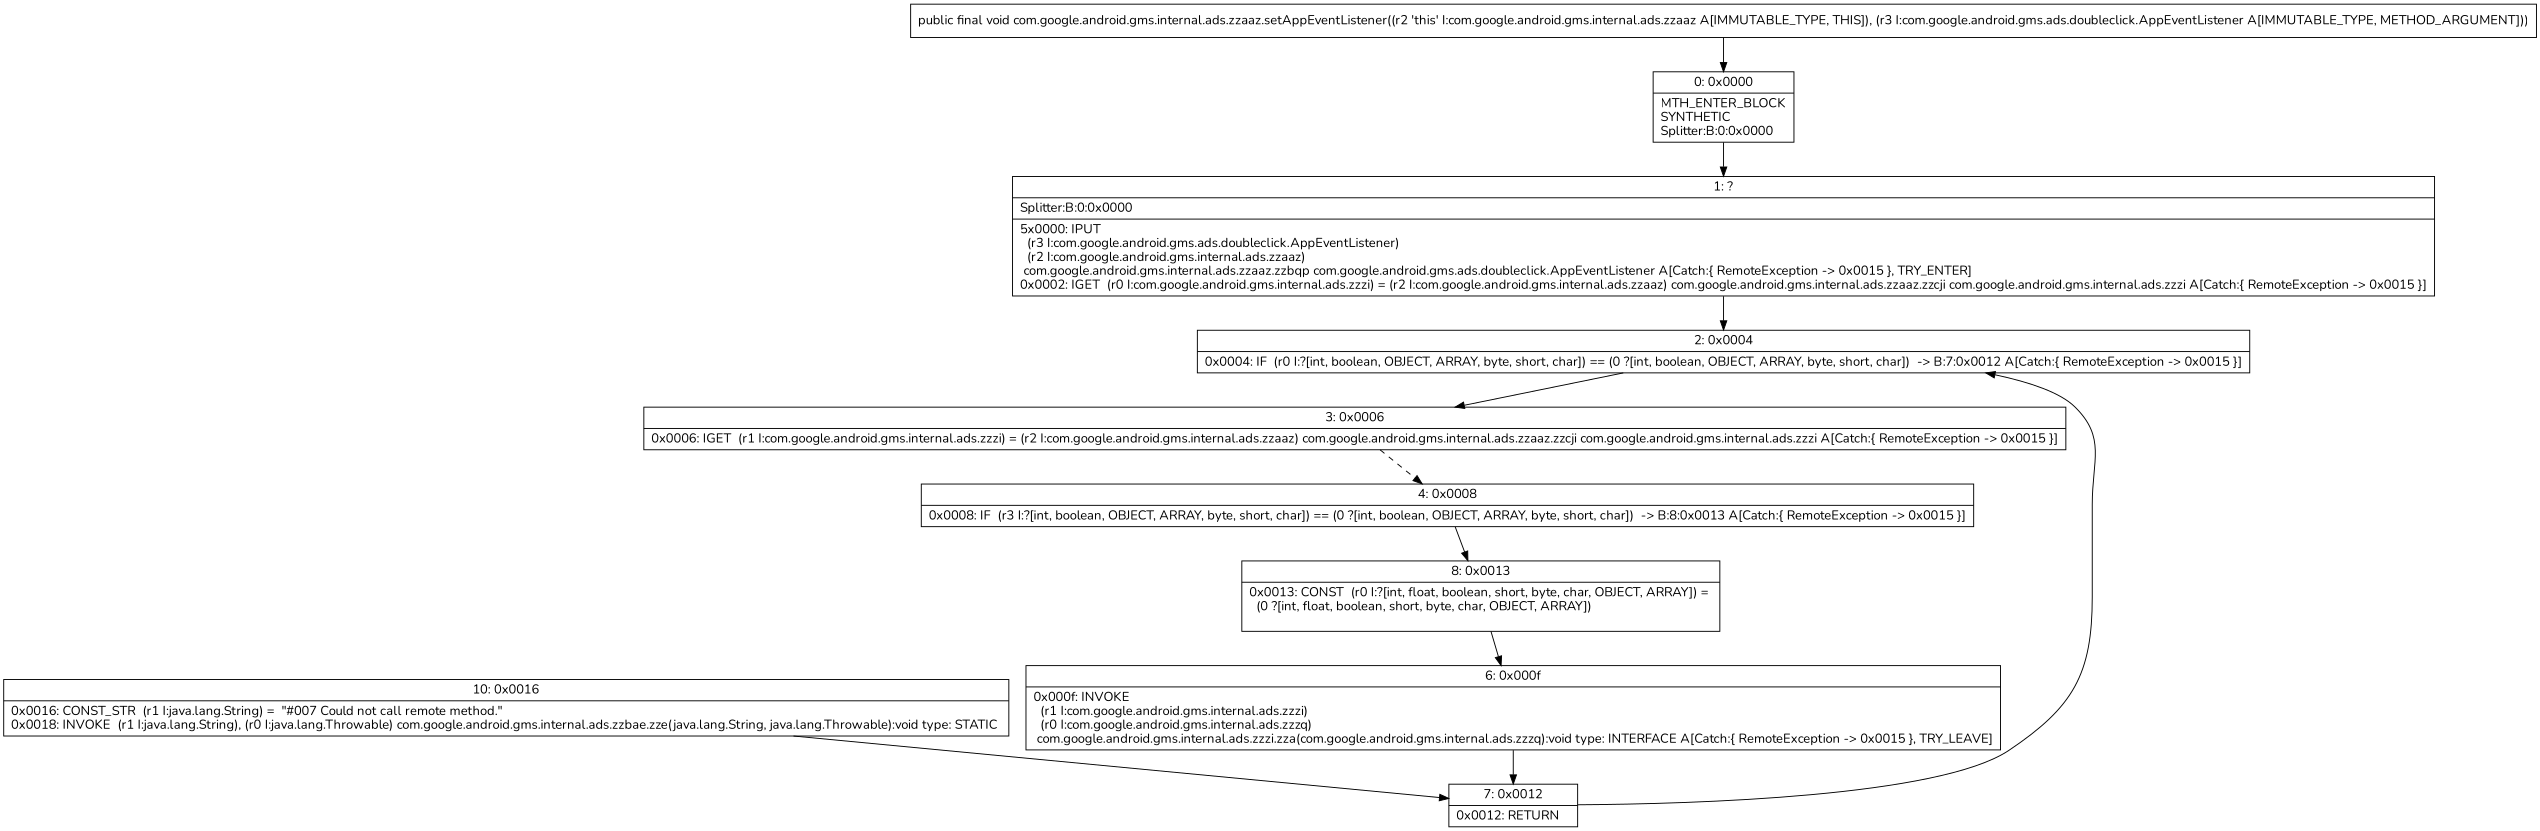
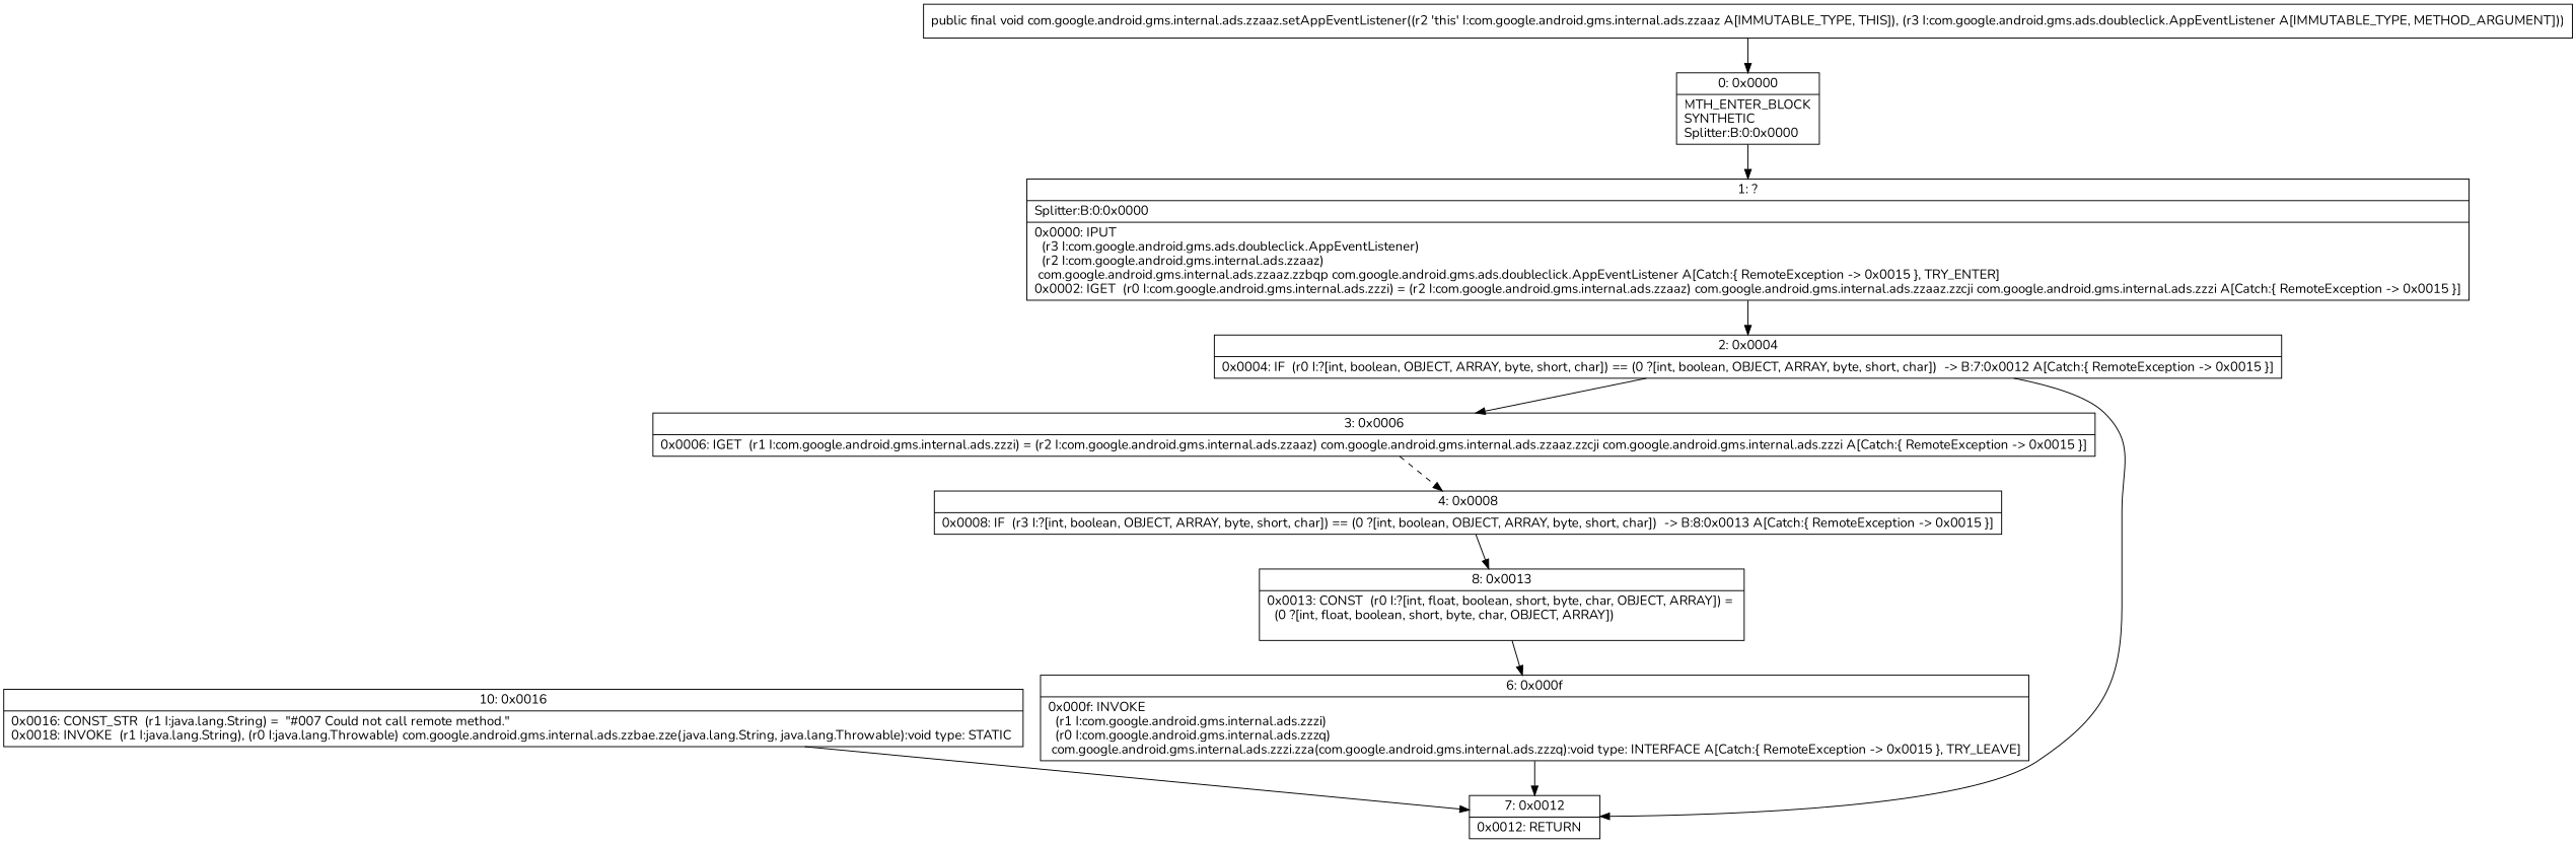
  digraph {
    fontname=Nunito
    node [fontname=Nunito shape=record]
    edge [fontname=Nunito]
    n1 [label="{0\:\ 0x0000|MTH_ENTER_BLOCK\lSYNTHETIC\lSplitter:B:0:0x0000\l}"]
-   n2 [label="{1\:\ ?|Splitter:B:0:0x0000\l|5x0000: IPUT  \l  (r3 I:com.google.android.gms.ads.doubleclick.AppEventListener)\l  (r2 I:com.google.android.gms.internal.ads.zzaaz)\l com.google.android.gms.internal.ads.zzaaz.zzbqp com.google.android.gms.ads.doubleclick.AppEventListener A[Catch:\{ RemoteException \-\> 0x0015 \}, TRY_ENTER]\l0x0002: IGET  (r0 I:com.google.android.gms.internal.ads.zzzi) = (r2 I:com.google.android.gms.internal.ads.zzaaz) com.google.android.gms.internal.ads.zzaaz.zzcji com.google.android.gms.internal.ads.zzzi A[Catch:\{ RemoteException \-\> 0x0015 \}]\l}"]
+   n2 [label="{1\:\ ?|Splitter:B:0:0x0000\l|0x0000: IPUT  \l  (r3 I:com.google.android.gms.ads.doubleclick.AppEventListener)\l  (r2 I:com.google.android.gms.internal.ads.zzaaz)\l com.google.android.gms.internal.ads.zzaaz.zzbqp com.google.android.gms.ads.doubleclick.AppEventListener A[Catch:\{ RemoteException \-\> 0x0015 \}, TRY_ENTER]\l0x0002: IGET  (r0 I:com.google.android.gms.internal.ads.zzzi) = (r2 I:com.google.android.gms.internal.ads.zzaaz) com.google.android.gms.internal.ads.zzaaz.zzcji com.google.android.gms.internal.ads.zzzi A[Catch:\{ RemoteException \-\> 0x0015 \}]\l}"]
    n3 [label="{2\:\ 0x0004|0x0004: IF  (r0 I:?[int, boolean, OBJECT, ARRAY, byte, short, char]) == (0 ?[int, boolean, OBJECT, ARRAY, byte, short, char])  \-\> B:7:0x0012 A[Catch:\{ RemoteException \-\> 0x0015 \}]\l}"]
    n4 [label="{3\:\ 0x0006|0x0006: IGET  (r1 I:com.google.android.gms.internal.ads.zzzi) = (r2 I:com.google.android.gms.internal.ads.zzaaz) com.google.android.gms.internal.ads.zzaaz.zzcji com.google.android.gms.internal.ads.zzzi A[Catch:\{ RemoteException \-\> 0x0015 \}]\l}"]
    n5 [label="{7\:\ 0x0012|0x0012: RETURN   \l}"]
    n6 [label="{4\:\ 0x0008|0x0008: IF  (r3 I:?[int, boolean, OBJECT, ARRAY, byte, short, char]) == (0 ?[int, boolean, OBJECT, ARRAY, byte, short, char])  \-\> B:8:0x0013 A[Catch:\{ RemoteException \-\> 0x0015 \}]\l}"]
    n7 [label="{8\:\ 0x0013|0x0013: CONST  (r0 I:?[int, float, boolean, short, byte, char, OBJECT, ARRAY]) = \l  (0 ?[int, float, boolean, short, byte, char, OBJECT, ARRAY])\l \l}"]
    n8 [label="{6\:\ 0x000f|0x000f: INVOKE  \l  (r1 I:com.google.android.gms.internal.ads.zzzi)\l  (r0 I:com.google.android.gms.internal.ads.zzzq)\l com.google.android.gms.internal.ads.zzzi.zza(com.google.android.gms.internal.ads.zzzq):void type: INTERFACE A[Catch:\{ RemoteException \-\> 0x0015 \}, TRY_LEAVE]\l}"]
    n9 [label="{10\:\ 0x0016|0x0016: CONST_STR  (r1 I:java.lang.String) =  \"#007 Could not call remote method.\" \l0x0018: INVOKE  (r1 I:java.lang.String), (r0 I:java.lang.Throwable) com.google.android.gms.internal.ads.zzbae.zze(java.lang.String, java.lang.Throwable):void type: STATIC \l}"]
    n10 [label="{public final void com.google.android.gms.internal.ads.zzaaz.setAppEventListener((r2 'this' I:com.google.android.gms.internal.ads.zzaaz A[IMMUTABLE_TYPE, THIS]), (r3 I:com.google.android.gms.ads.doubleclick.AppEventListener A[IMMUTABLE_TYPE, METHOD_ARGUMENT])) }"]
    n1 -> n2
    n2 -> n3
    n3 -> n4 [style=solid]
-   n5 -> n3
+   n3 -> n5
    n4 -> n6 [style=dashed]
    n6 -> n7
    n7 -> n8
    n8 -> n5
    n9 -> n5
    n10 -> n1
  }
